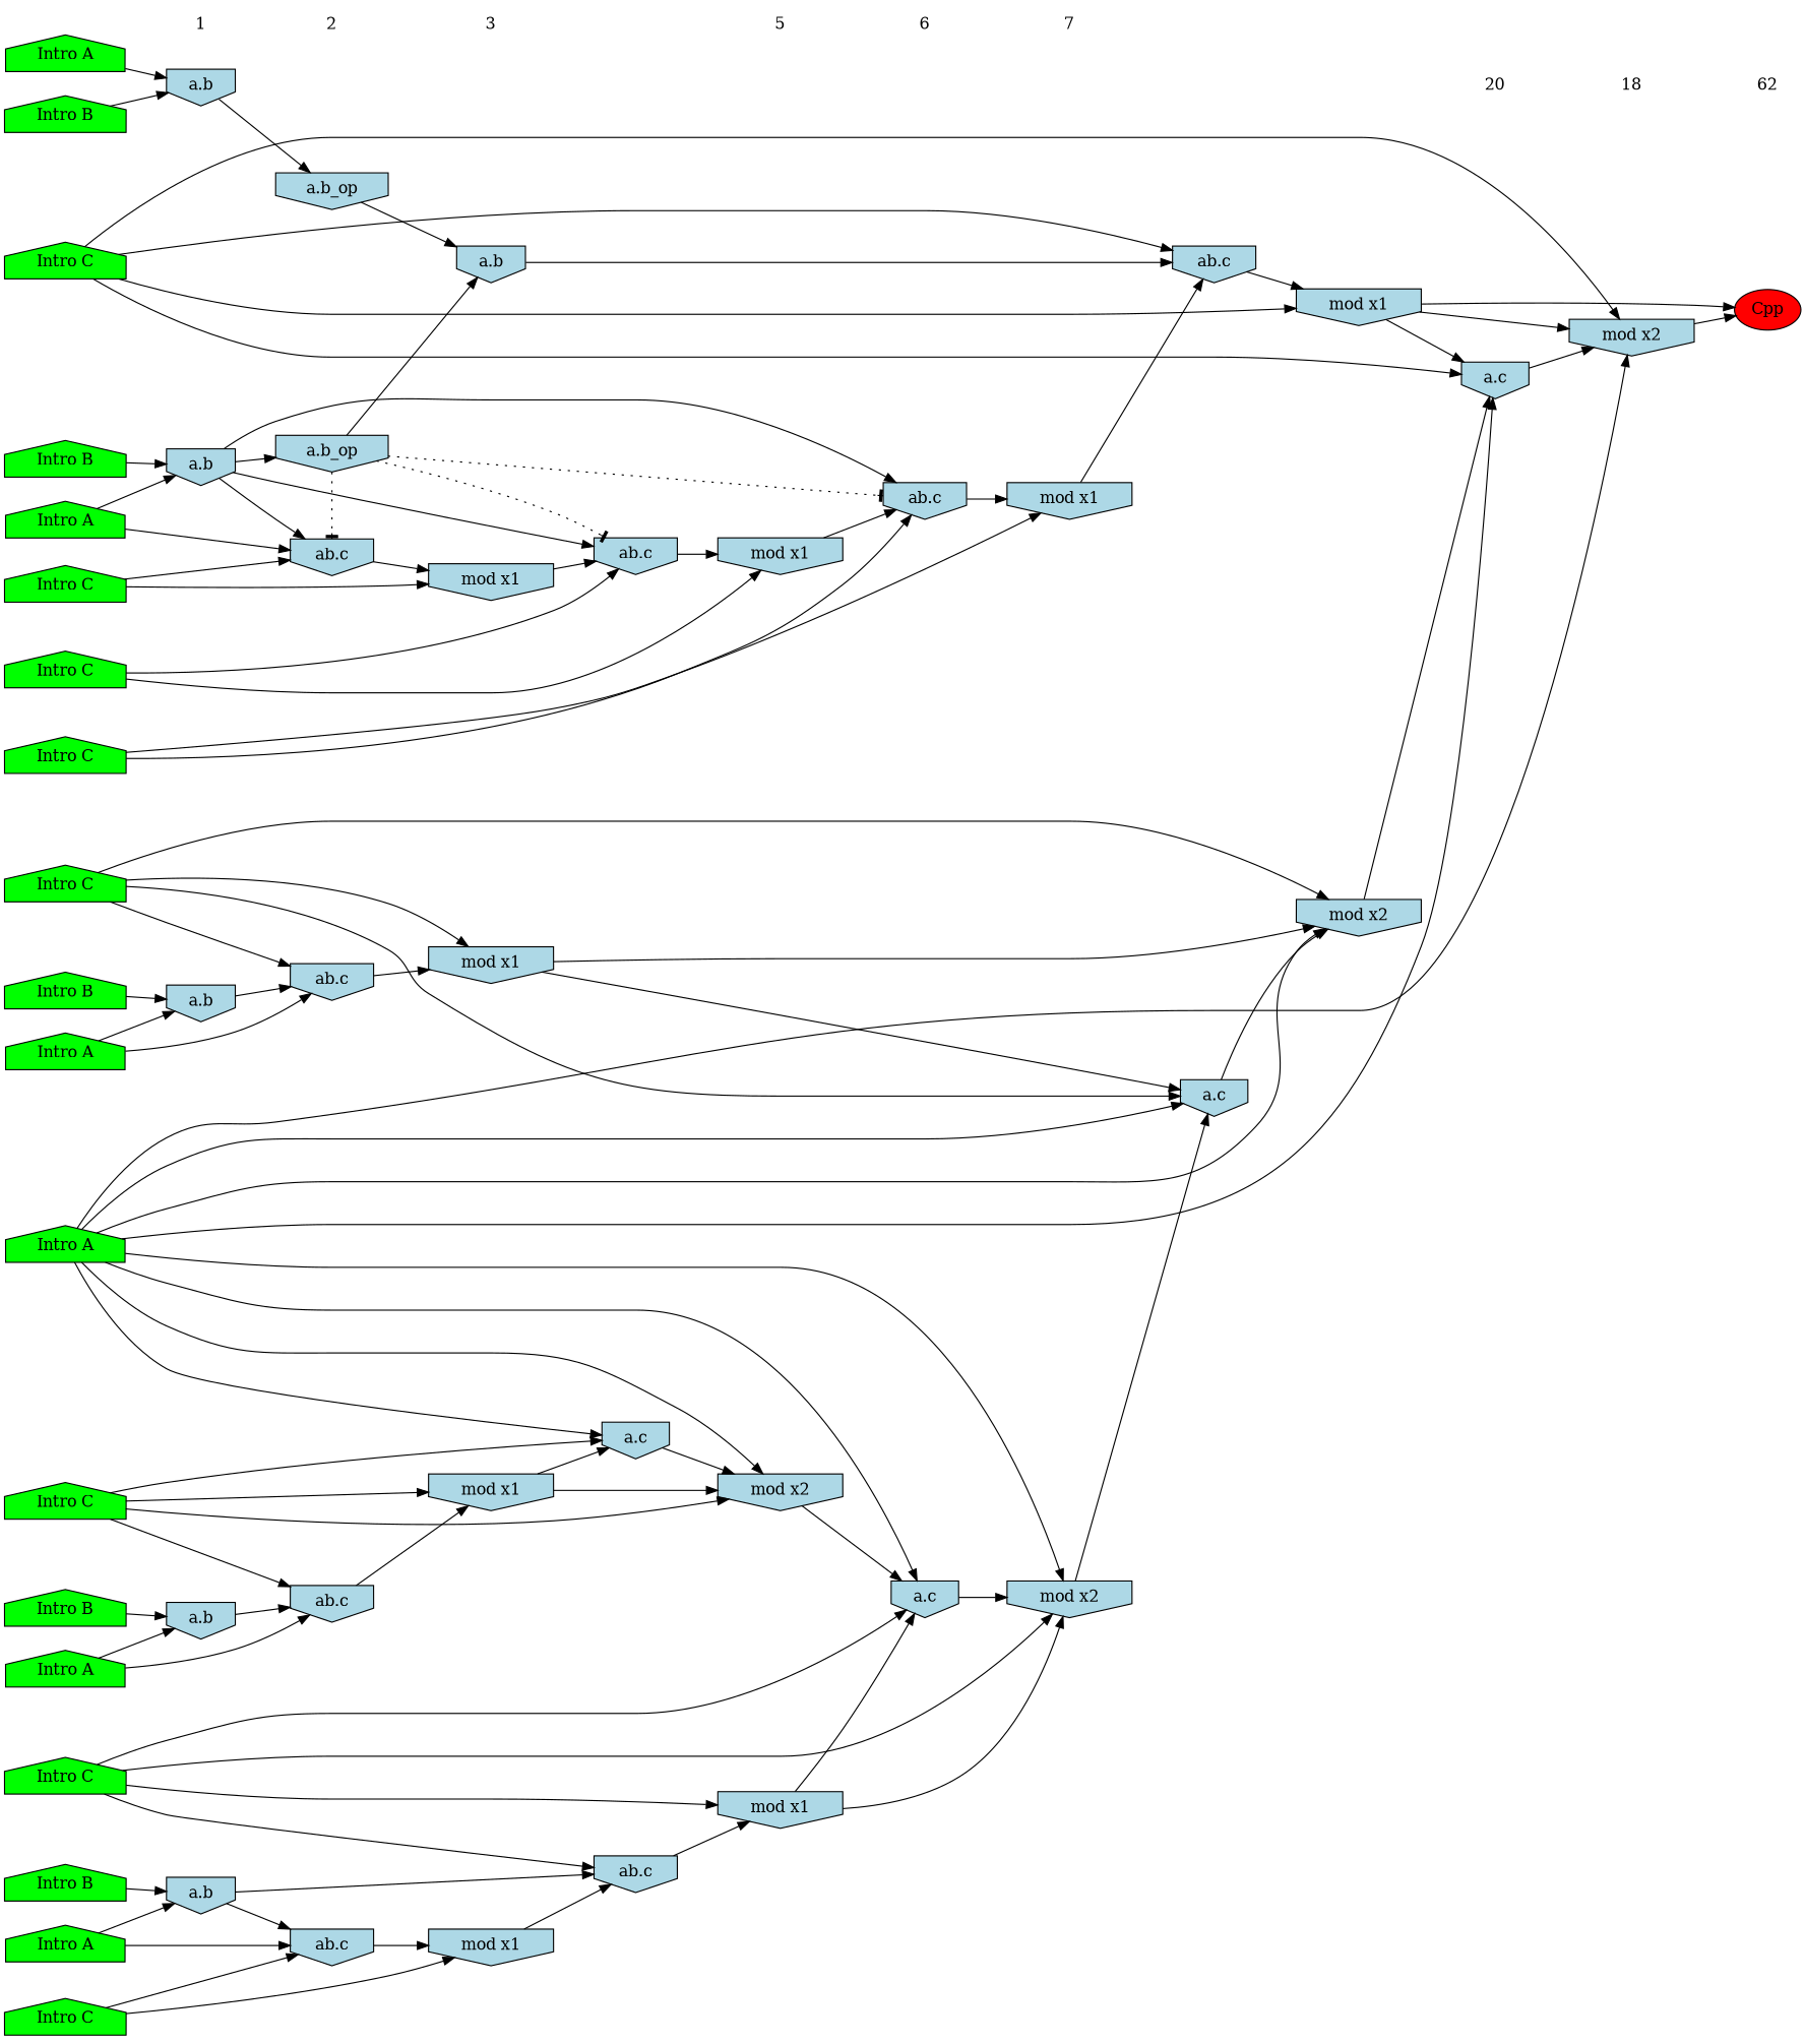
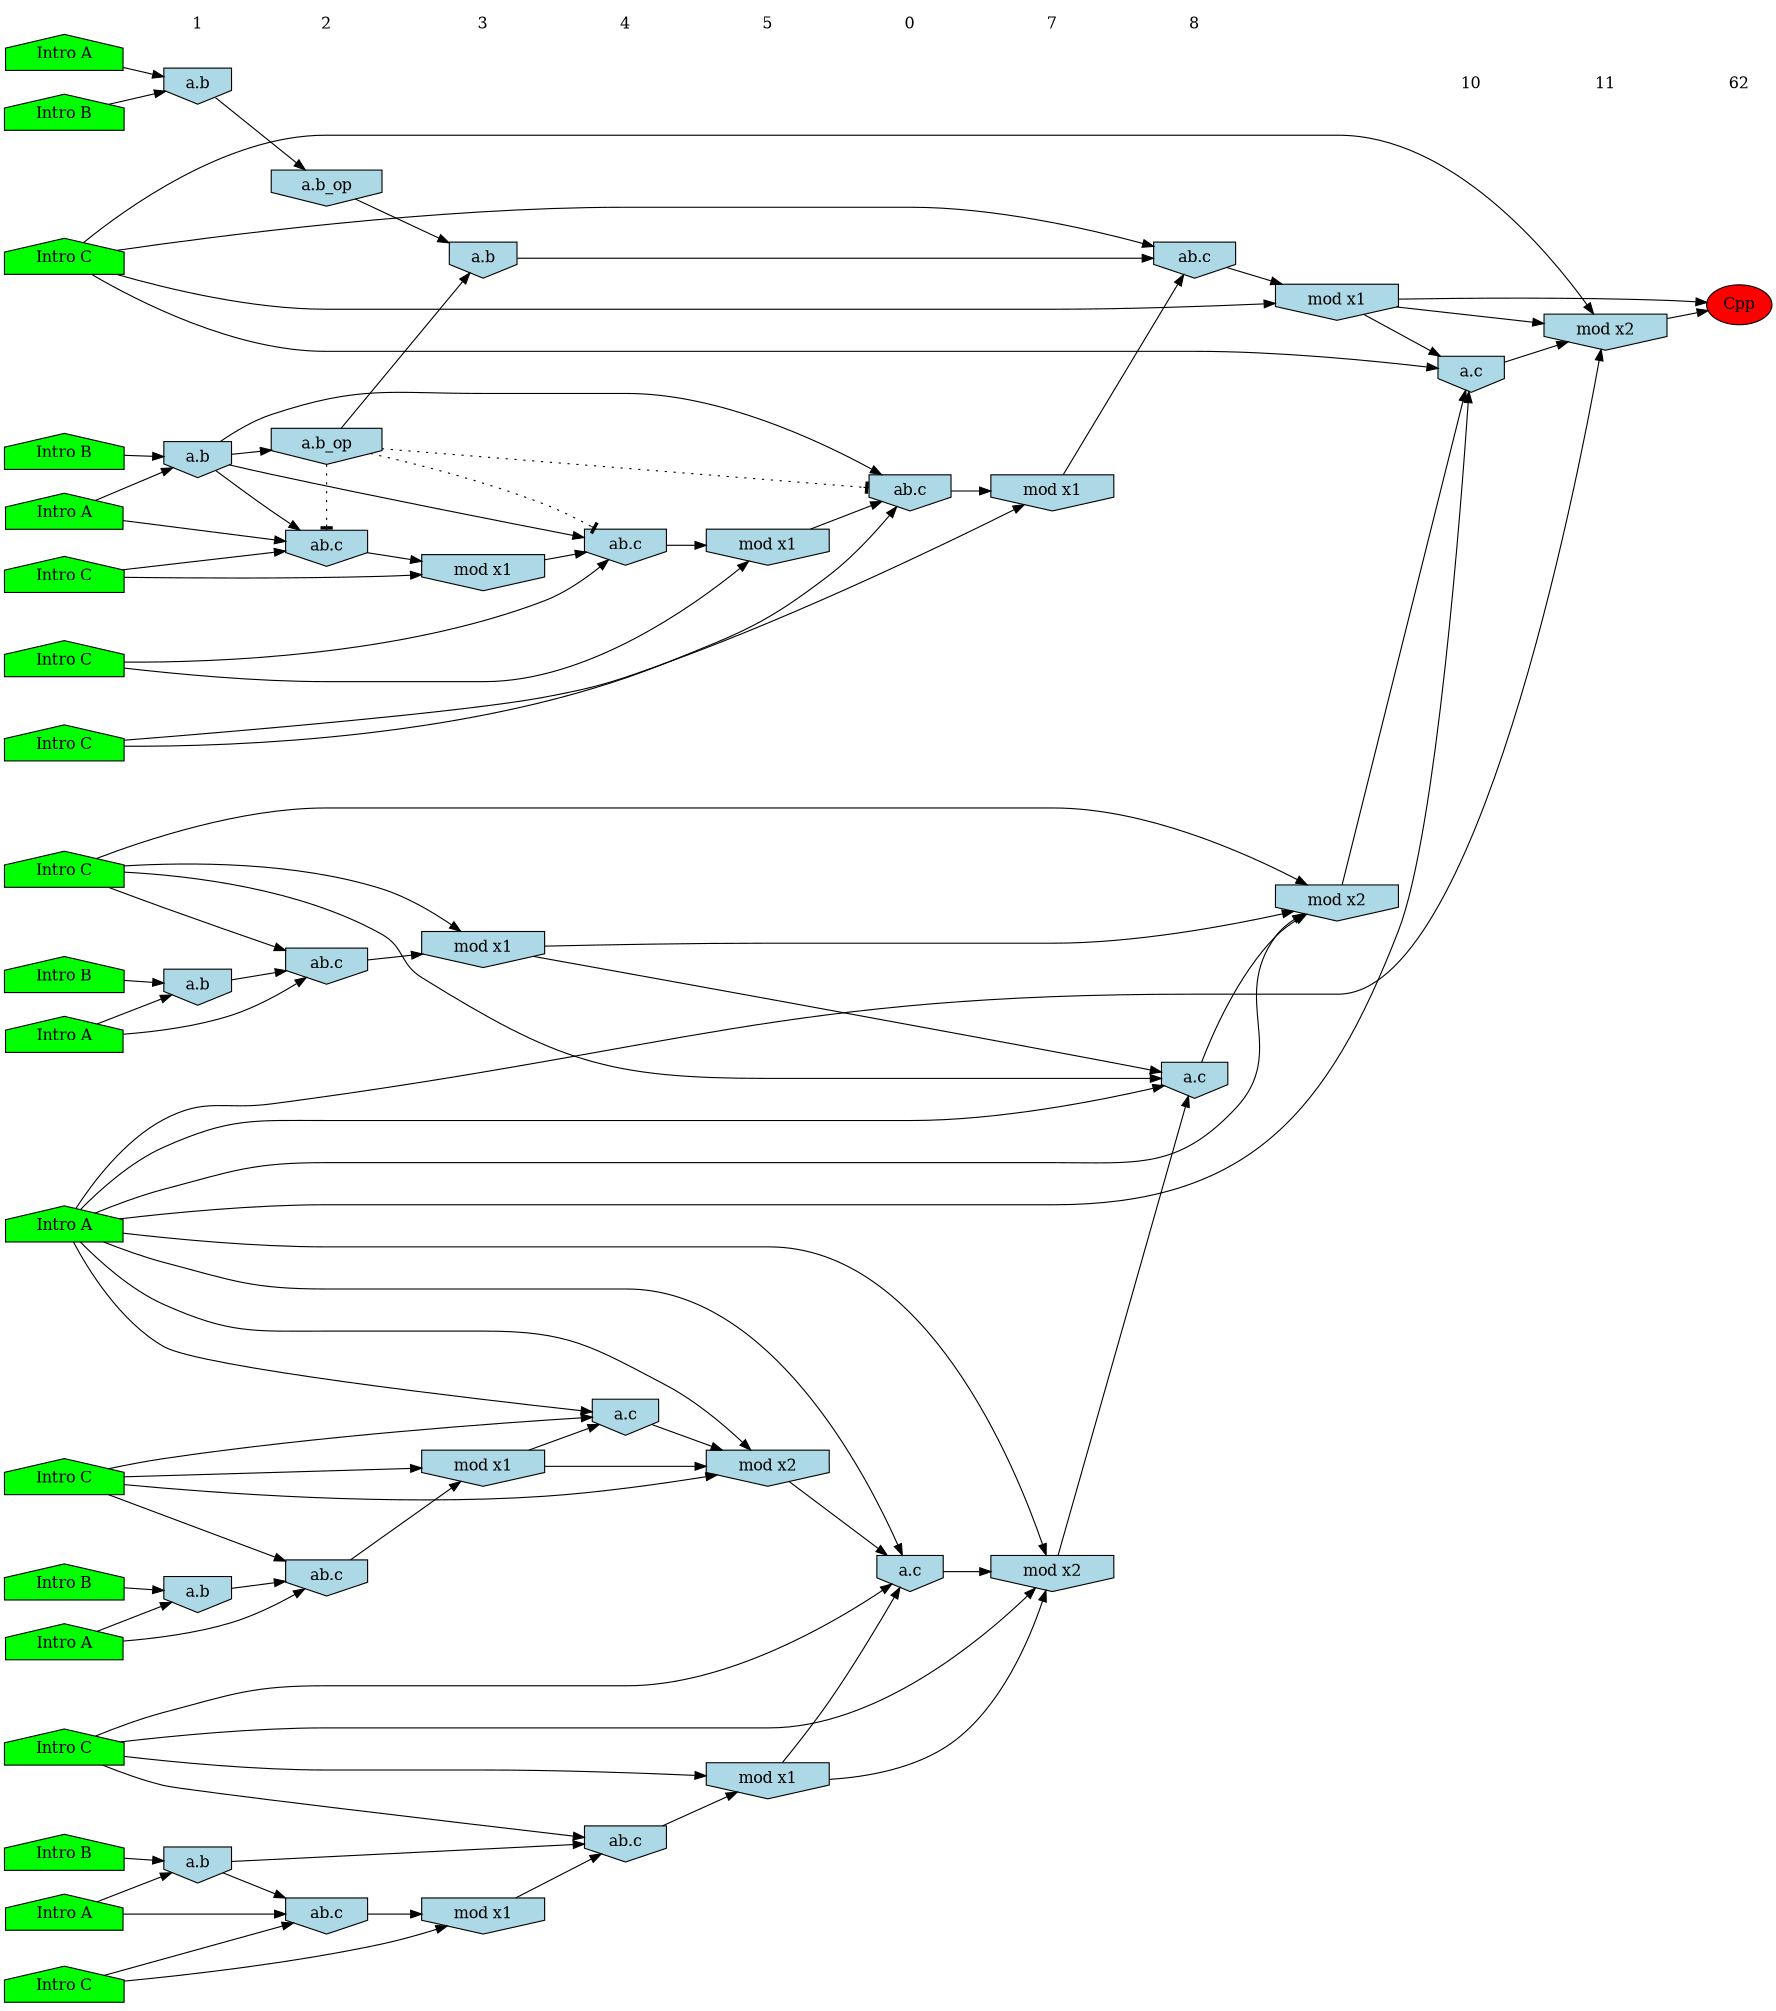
  digraph {
    rankdir=LR
    ranksep=.5
    node [fillcolor=lightblue shape=invhouse style=filled]
    n1 [fillcolor=green label="Intro B" shape=house]
    n2 [fillcolor=green label="Intro A" shape=house]
    n3 [fillcolor=green label="Intro A" shape=house]
    n4 [fillcolor=green label="Intro A" shape=house]
    n5 [fillcolor=green label="Intro B" shape=house]
    n6 [fillcolor=green label="Intro B" shape=house]
    n7 [fillcolor=green label="Intro B" shape=house]
    n8 [fillcolor=green label="Intro B" shape=house]
    n9 [fillcolor=green label="Intro A" shape=house]
    n10 [fillcolor=green label="Intro A" shape=house]
    n11 [fillcolor=green label="Intro A" shape=house]
    n12 [fillcolor=green label="Intro C" shape=house]
    n13 [fillcolor=green label="Intro C" shape=house]
    n14 [fillcolor=green label="Intro C" shape=house]
    n15 [fillcolor=green label="Intro C" shape=house]
    n16 [fillcolor=green label="Intro C" shape=house]
    n17 [fillcolor=green label="Intro C" shape=house]
    n18 [fillcolor=green label="Intro C" shape=house]
    n19 [fillcolor=green label="Intro C" shape=house]
    1 [shape=plaintext fillcolor="" style=""]
    n21 [label="a.b"]
    n22 [label="a.b"]
    n23 [label="a.b"]
    n24 [label="a.b"]
    n25 [label="a.b"]
    2 [shape=plaintext fillcolor="" style=""]
    n27 [label="ab.c"]
    n28 [label="ab.c"]
    n29 [label="ab.c"]
    n30 [label="a.b_op"]
    n31 [label="a.b_op"]
    n32 [label="ab.c"]
    3 [shape=plaintext fillcolor="" style=""]
    n34 [label="mod x1"]
    n35 [label="mod x1"]
    n36 [label="mod x1"]
    n37 [label="mod x1"]
    n38 [label="a.b"]
+   4 [shape=plaintext fillcolor="" style=""]
    n40 [label="ab.c"]
    n41 [label="a.c"]
    n42 [label="ab.c"]
    5 [shape=plaintext fillcolor="" style=""]
    n44 [label="mod x1"]
    n45 [label="mod x2"]
    n46 [label="mod x1"]
-   6 [shape=plaintext fillcolor="" style=""]
+   6 [shape=plaintext label=0 fillcolor="" style=""]
    n48 [label="ab.c"]
    n49 [label="a.c"]
    7 [shape=plaintext fillcolor="" style=""]
    n51 [label="mod x2"]
    n52 [label="mod x1"]
+   8 [shape=plaintext fillcolor="" style=""]
    n54 [label="ab.c"]
    n55 [label="a.c"]
    n56 [label="mod x2"]
    n57 [label="mod x1"]
-   10 [shape=plaintext label=20 fillcolor="" style=""]
+   10 [shape=plaintext fillcolor="" style=""]
    n59 [label="a.c"]
-   11 [shape=plaintext label=18 fillcolor="" style=""]
+   11 [shape=plaintext fillcolor="" style=""]
    n61 [label="mod x2"]
    n62 [label=62 shape=plaintext fillcolor="" style=""]
    n63 [fillcolor=red label=Cpp shape=""]
    subgraph sub_1 {
      rank=same
      n1
      n2
      n3
      n4
      n5
      n6
      n7
      n8
      n9
      n10
      n11
      n12
      n13
      n14
      n15
      n16
      n17
      n18
      n19
    }
    subgraph sub_2 {
      rank=same
      1
      n21
      n22
      n23
      n24
      n25
    }
    subgraph sub_3 {
      rank=same
      2
      n27
      n28
      n29
      n30
      n31
      n32
    }
    subgraph sub_4 {
      rank=same
      3
      n34
      n35
      n36
      n37
      n38
    }
    subgraph sub_5 {
      rank=same
+     4
      n40
      n41
      n42
    }
    subgraph sub_6 {
      rank=same
      5
      n44
      n45
      n46
    }
    subgraph sub_7 {
      rank=same
      6
      n48
      n49
    }
    subgraph sub_8 {
      rank=same
      7
      n51
      n52
    }
    subgraph sub_9 {
      rank=same
+     8
      n54
      n55
    }
    subgraph sub_10 {
      rank=same
      n56
      n57
    }
    subgraph sub_11 {
      rank=same
      10
      n59
    }
    subgraph sub_12 {
      rank=same
      11
      n61
    }
    subgraph sub_13 {
      rank=same
      n62
      n63
    }
    n1 -> n23
    n2 -> n21
    n2 -> n27
    n3 -> n22
    n3 -> n28
    n4 -> n23
    n4 -> n29
    n5 -> n22
    n6 -> n25
    n7 -> n24
    n8 -> n21
    n9 -> n25
    n9 -> n32
    n10 -> n41
    n10 -> n45
    n10 -> n49
    n10 -> n51
    n10 -> n55
    n10 -> n56
    n10 -> n59
    n10 -> n61
    n11 -> n24
    n12 -> n54
    n12 -> n57
    n12 -> n59
    n12 -> n61
    n13 -> n48
    n13 -> n52
    n14 -> n27
    n14 -> n34
    n14 -> n41
    n14 -> n45
    n15 -> n40
    n15 -> n44
    n15 -> n49
    n15 -> n51
    n16 -> n32
    n16 -> n37
    n16 -> n55
    n16 -> n56
    n17 -> n29
    n17 -> n36
    n18 -> n42
    n18 -> n46
    n19 -> n28
    n19 -> n35
    1 -> 2 [style=invis]
    n21 -> n27
    n22 -> n28
    n22 -> n40
    n23 -> n29
    n23 -> n31
    n23 -> n42
    n23 -> n48
    n24 -> n30
    n25 -> n32
    2 -> 3 [style=invis]
    n27 -> n34
    n28 -> n35
    n29 -> n36
    n30 -> n38
    n31 -> n29 [arrowhead=tee style=dotted]
    n31 -> n38
    n31 -> n42 [arrowhead=tee style=dotted]
    n31 -> n48 [arrowhead=tee style=dotted]
    n32 -> n37
+   3 -> 4 [style=invis]
    n34 -> n41
    n34 -> n45
    n35 -> n40
    n36 -> n42
    n37 -> n55
    n37 -> n56
    n38 -> n54
+   4 -> 5 [style=invis]
    n40 -> n44
    n41 -> n45
    n42 -> n46
    5 -> 6 [style=invis]
    n44 -> n49
    n44 -> n51
    n45 -> n49
    n46 -> n48
    6 -> 7 [style=invis]
    n48 -> n52
    n49 -> n51
+   7 -> 8 [style=invis]
    n51 -> n55
    n52 -> n54
    n54 -> n57
    n55 -> n56
    n56 -> n59
    n57 -> n59
    n57 -> n61
    n57 -> n63
    10 -> 11 [style=invis]
    n59 -> n61
    11 -> n62 [style=invis]
    n61 -> n63
  }
